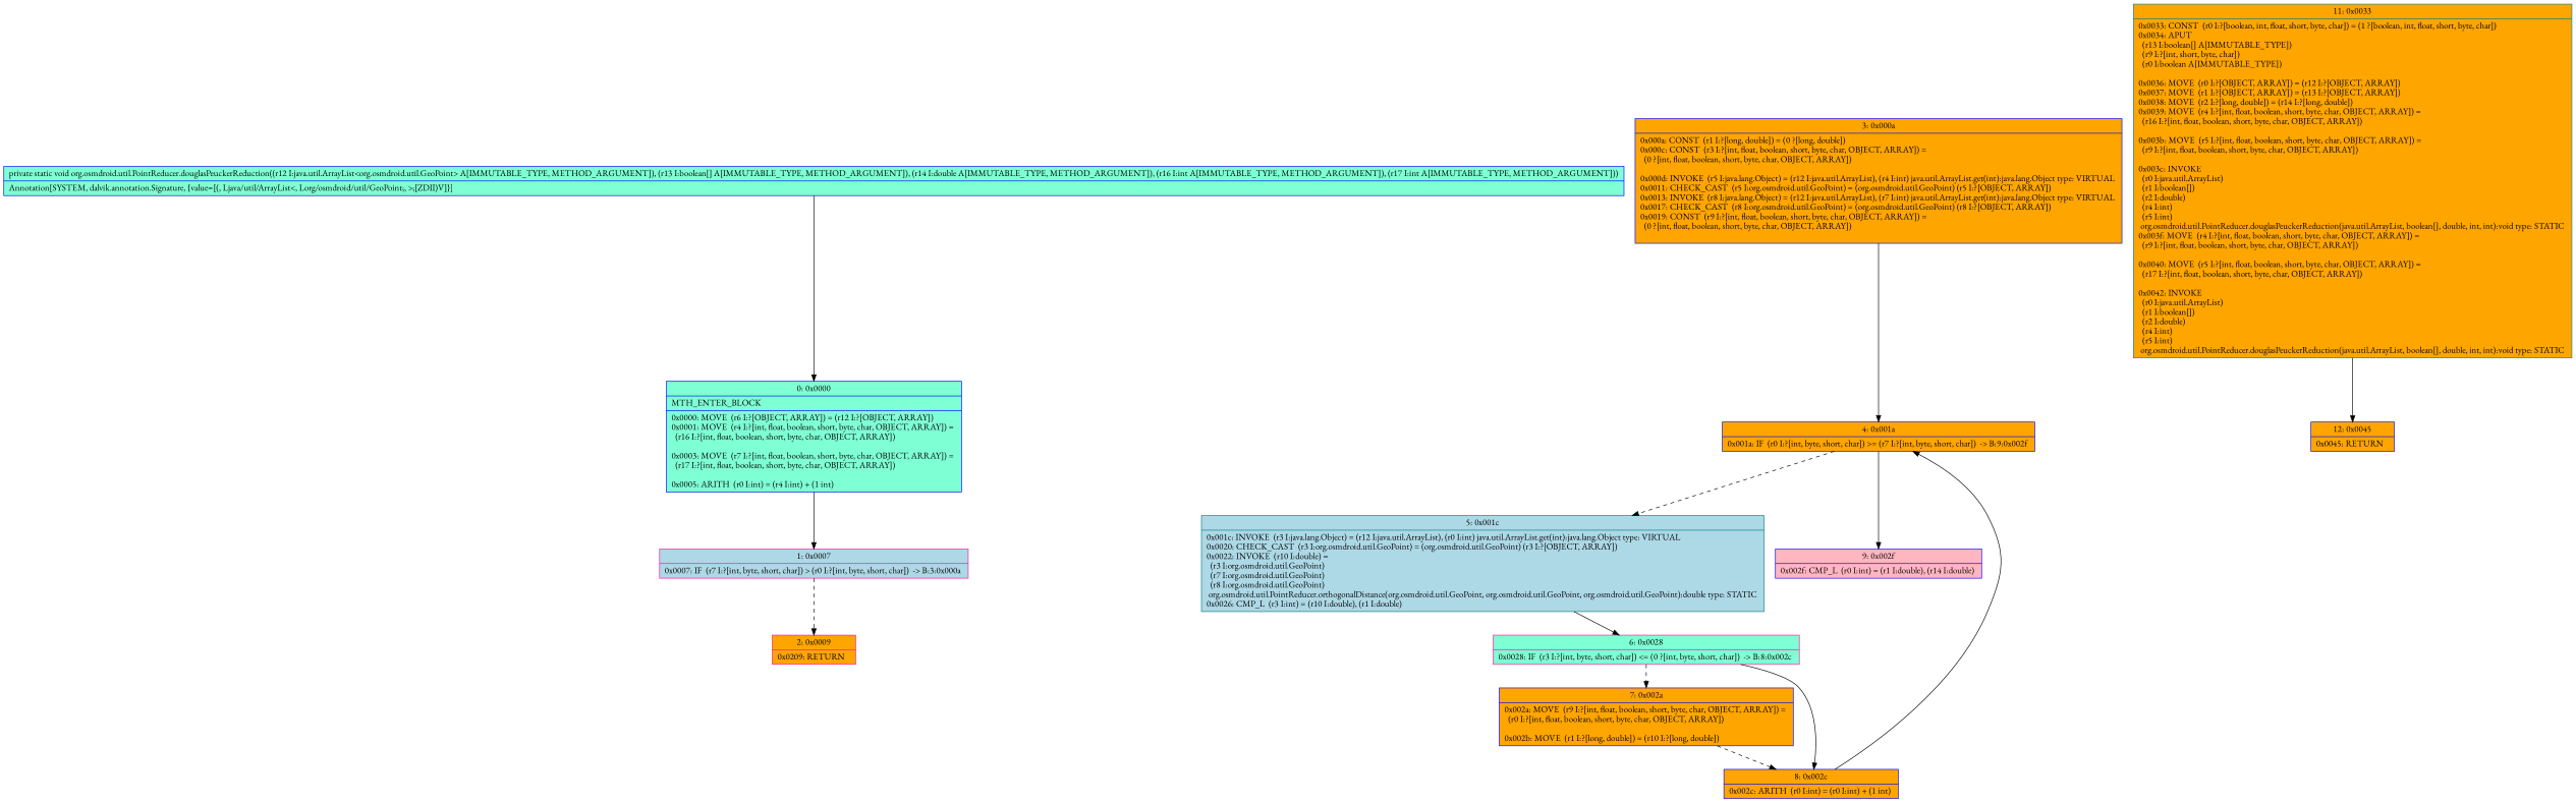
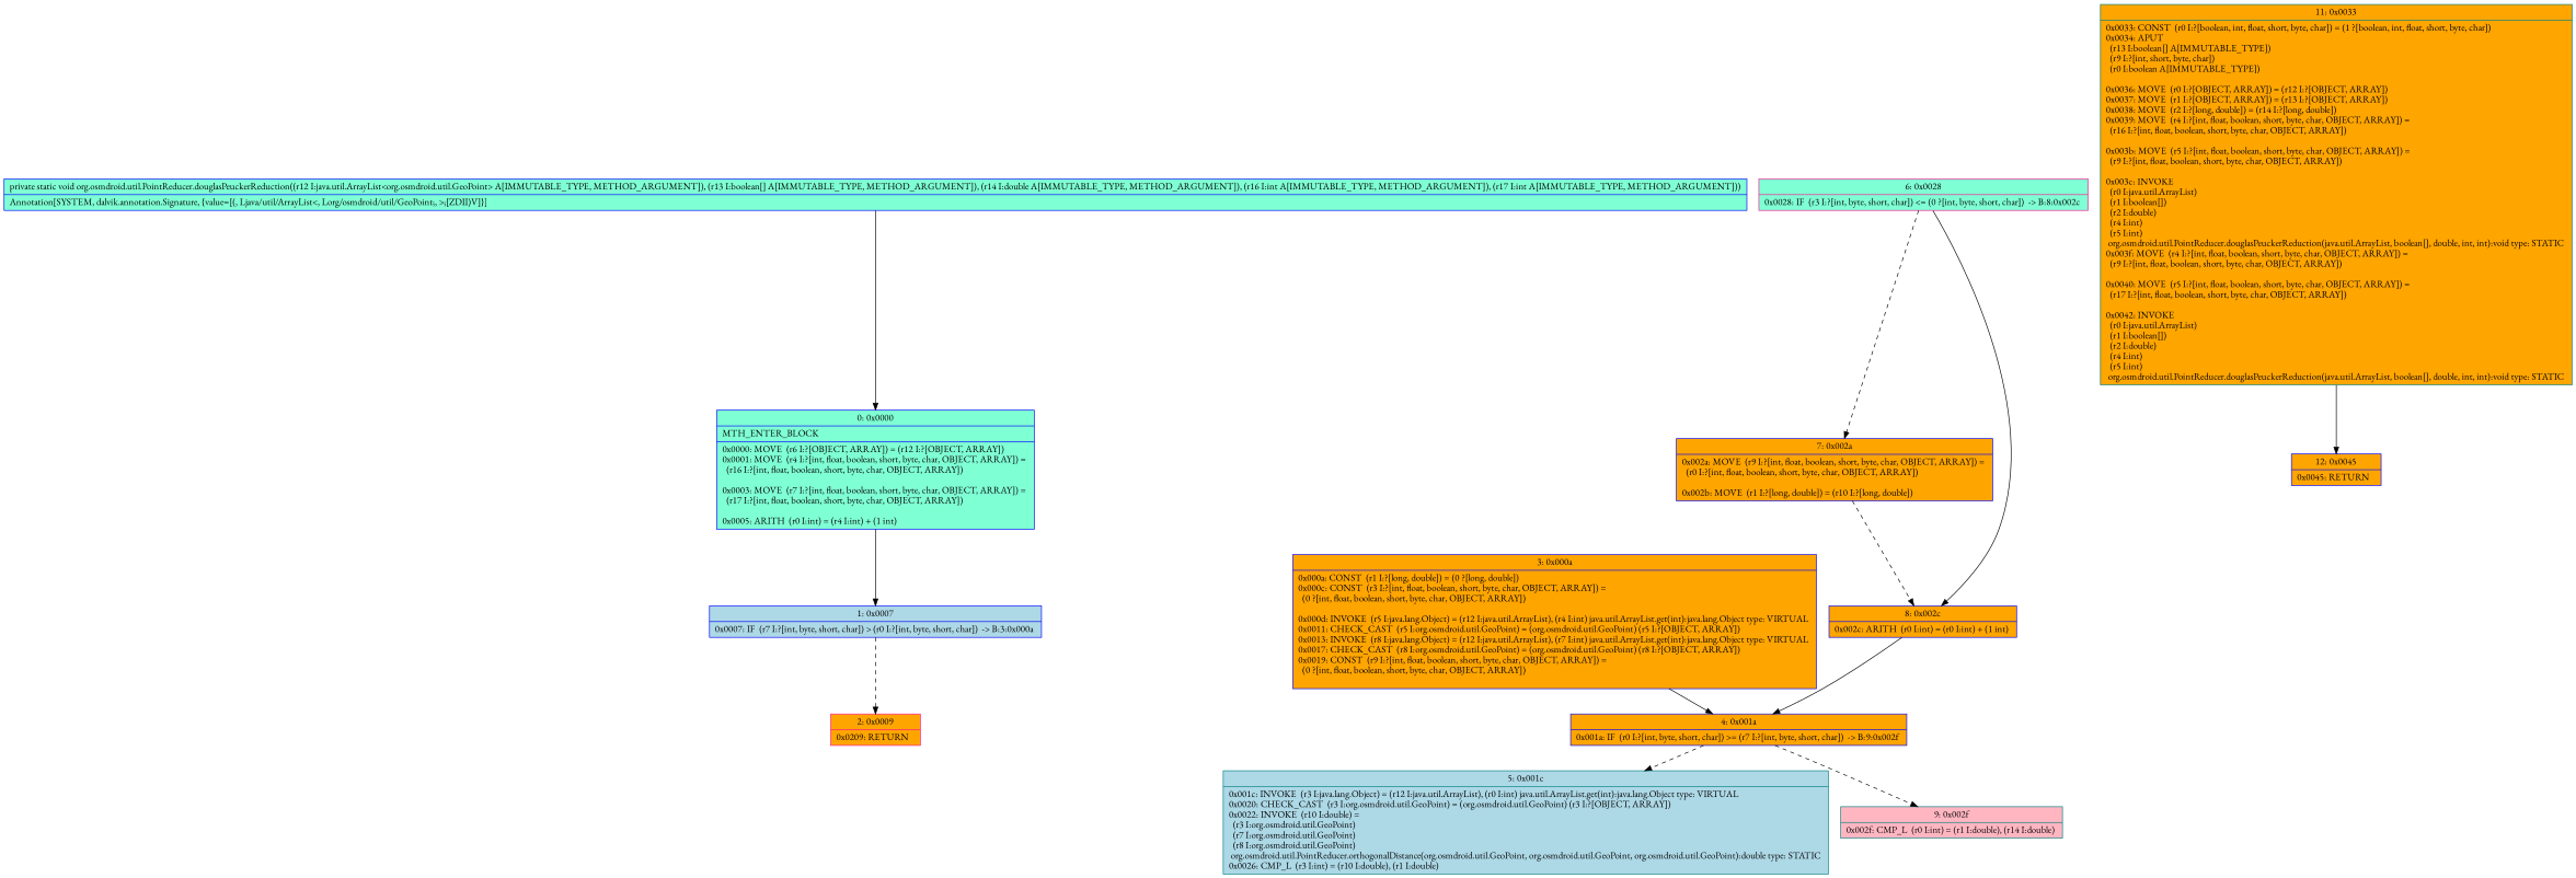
  digraph {
    fontname="EB Garamond"
    node [color=blue fillcolor=orange fontname="EB Garamond" shape=record style=filled]
    edge [fontname="EB Garamond"]
    n1 [fillcolor=aquamarine label="{0\:\ 0x0000|MTH_ENTER_BLOCK\l|0x0000: MOVE  (r6 I:?[OBJECT, ARRAY]) = (r12 I:?[OBJECT, ARRAY]) \l0x0001: MOVE  (r4 I:?[int, float, boolean, short, byte, char, OBJECT, ARRAY]) = \l  (r16 I:?[int, float, boolean, short, byte, char, OBJECT, ARRAY])\l \l0x0003: MOVE  (r7 I:?[int, float, boolean, short, byte, char, OBJECT, ARRAY]) = \l  (r17 I:?[int, float, boolean, short, byte, char, OBJECT, ARRAY])\l \l0x0005: ARITH  (r0 I:int) = (r4 I:int) + (1 int) \l}"]
-   n2 [color=deeppink fillcolor=lightblue label="{1\:\ 0x0007|0x0007: IF  (r7 I:?[int, byte, short, char]) \> (r0 I:?[int, byte, short, char])  \-\> B:3:0x000a \l}"]
+   n2 [fillcolor=lightblue label="{1\:\ 0x0007|0x0007: IF  (r7 I:?[int, byte, short, char]) \> (r0 I:?[int, byte, short, char])  \-\> B:3:0x000a \l}"]
    n3 [color=deeppink label="{2\:\ 0x0009|0x0209: RETURN   \l}"]
    n4 [label="{3\:\ 0x000a|0x000a: CONST  (r1 I:?[long, double]) = (0 ?[long, double]) \l0x000c: CONST  (r3 I:?[int, float, boolean, short, byte, char, OBJECT, ARRAY]) = \l  (0 ?[int, float, boolean, short, byte, char, OBJECT, ARRAY])\l \l0x000d: INVOKE  (r5 I:java.lang.Object) = (r12 I:java.util.ArrayList), (r4 I:int) java.util.ArrayList.get(int):java.lang.Object type: VIRTUAL \l0x0011: CHECK_CAST  (r5 I:org.osmdroid.util.GeoPoint) = (org.osmdroid.util.GeoPoint) (r5 I:?[OBJECT, ARRAY]) \l0x0013: INVOKE  (r8 I:java.lang.Object) = (r12 I:java.util.ArrayList), (r7 I:int) java.util.ArrayList.get(int):java.lang.Object type: VIRTUAL \l0x0017: CHECK_CAST  (r8 I:org.osmdroid.util.GeoPoint) = (org.osmdroid.util.GeoPoint) (r8 I:?[OBJECT, ARRAY]) \l0x0019: CONST  (r9 I:?[int, float, boolean, short, byte, char, OBJECT, ARRAY]) = \l  (0 ?[int, float, boolean, short, byte, char, OBJECT, ARRAY])\l \l}"]
    n5 [label="{4\:\ 0x001a|0x001a: IF  (r0 I:?[int, byte, short, char]) \>= (r7 I:?[int, byte, short, char])  \-\> B:9:0x002f \l}"]
    n6 [color=teal fillcolor=lightblue label="{5\:\ 0x001c|0x001c: INVOKE  (r3 I:java.lang.Object) = (r12 I:java.util.ArrayList), (r0 I:int) java.util.ArrayList.get(int):java.lang.Object type: VIRTUAL \l0x0020: CHECK_CAST  (r3 I:org.osmdroid.util.GeoPoint) = (org.osmdroid.util.GeoPoint) (r3 I:?[OBJECT, ARRAY]) \l0x0022: INVOKE  (r10 I:double) = \l  (r3 I:org.osmdroid.util.GeoPoint)\l  (r7 I:org.osmdroid.util.GeoPoint)\l  (r8 I:org.osmdroid.util.GeoPoint)\l org.osmdroid.util.PointReducer.orthogonalDistance(org.osmdroid.util.GeoPoint, org.osmdroid.util.GeoPoint, org.osmdroid.util.GeoPoint):double type: STATIC \l0x0026: CMP_L  (r3 I:int) = (r10 I:double), (r1 I:double) \l}"]
-   n7 [fillcolor=lightpink label="{9\:\ 0x002f|0x002f: CMP_L  (r0 I:int) = (r1 I:double), (r14 I:double) \l}"]
+   n7 [color=teal fillcolor=lightpink label="{9\:\ 0x002f|0x002f: CMP_L  (r0 I:int) = (r1 I:double), (r14 I:double) \l}"]
    n8 [color=deeppink fillcolor=aquamarine label="{6\:\ 0x0028|0x0028: IF  (r3 I:?[int, byte, short, char]) \<= (0 ?[int, byte, short, char])  \-\> B:8:0x002c \l}"]
    n9 [label="{7\:\ 0x002a|0x002a: MOVE  (r9 I:?[int, float, boolean, short, byte, char, OBJECT, ARRAY]) = \l  (r0 I:?[int, float, boolean, short, byte, char, OBJECT, ARRAY])\l \l0x002b: MOVE  (r1 I:?[long, double]) = (r10 I:?[long, double]) \l}"]
    n10 [label="{8\:\ 0x002c|0x002c: ARITH  (r0 I:int) = (r0 I:int) + (1 int) \l}"]
    n11 [color=teal label="{11\:\ 0x0033|0x0033: CONST  (r0 I:?[boolean, int, float, short, byte, char]) = (1 ?[boolean, int, float, short, byte, char]) \l0x0034: APUT  \l  (r13 I:boolean[] A[IMMUTABLE_TYPE])\l  (r9 I:?[int, short, byte, char])\l  (r0 I:boolean A[IMMUTABLE_TYPE])\l \l0x0036: MOVE  (r0 I:?[OBJECT, ARRAY]) = (r12 I:?[OBJECT, ARRAY]) \l0x0037: MOVE  (r1 I:?[OBJECT, ARRAY]) = (r13 I:?[OBJECT, ARRAY]) \l0x0038: MOVE  (r2 I:?[long, double]) = (r14 I:?[long, double]) \l0x0039: MOVE  (r4 I:?[int, float, boolean, short, byte, char, OBJECT, ARRAY]) = \l  (r16 I:?[int, float, boolean, short, byte, char, OBJECT, ARRAY])\l \l0x003b: MOVE  (r5 I:?[int, float, boolean, short, byte, char, OBJECT, ARRAY]) = \l  (r9 I:?[int, float, boolean, short, byte, char, OBJECT, ARRAY])\l \l0x003c: INVOKE  \l  (r0 I:java.util.ArrayList)\l  (r1 I:boolean[])\l  (r2 I:double)\l  (r4 I:int)\l  (r5 I:int)\l org.osmdroid.util.PointReducer.douglasPeuckerReduction(java.util.ArrayList, boolean[], double, int, int):void type: STATIC \l0x003f: MOVE  (r4 I:?[int, float, boolean, short, byte, char, OBJECT, ARRAY]) = \l  (r9 I:?[int, float, boolean, short, byte, char, OBJECT, ARRAY])\l \l0x0040: MOVE  (r5 I:?[int, float, boolean, short, byte, char, OBJECT, ARRAY]) = \l  (r17 I:?[int, float, boolean, short, byte, char, OBJECT, ARRAY])\l \l0x0042: INVOKE  \l  (r0 I:java.util.ArrayList)\l  (r1 I:boolean[])\l  (r2 I:double)\l  (r4 I:int)\l  (r5 I:int)\l org.osmdroid.util.PointReducer.douglasPeuckerReduction(java.util.ArrayList, boolean[], double, int, int):void type: STATIC \l}"]
    n12 [label="{12\:\ 0x0045|0x0045: RETURN   \l}"]
    n13 [fillcolor=aquamarine label="{private static void org.osmdroid.util.PointReducer.douglasPeuckerReduction((r12 I:java.util.ArrayList\<org.osmdroid.util.GeoPoint\> A[IMMUTABLE_TYPE, METHOD_ARGUMENT]), (r13 I:boolean[] A[IMMUTABLE_TYPE, METHOD_ARGUMENT]), (r14 I:double A[IMMUTABLE_TYPE, METHOD_ARGUMENT]), (r16 I:int A[IMMUTABLE_TYPE, METHOD_ARGUMENT]), (r17 I:int A[IMMUTABLE_TYPE, METHOD_ARGUMENT]))  | Annotation[SYSTEM, dalvik.annotation.Signature, \{value=[(, Ljava\/util\/ArrayList\<, Lorg\/osmdroid\/util\/GeoPoint;, \>;[ZDII)V]\}]\l}"]
    n1 -> n2
    n2 -> n3 [style=dashed]
    n4 -> n5
    n5 -> n6 [style=dashed]
-   n5 -> n7
-   n6 -> n8
+   n5 -> n7 [style=dashed]
    n8 -> n9 [style=dashed]
    n8 -> n10
    n9 -> n10 [style=dashed]
    n10 -> n5
    n11 -> n12
    n13 -> n1
  }
